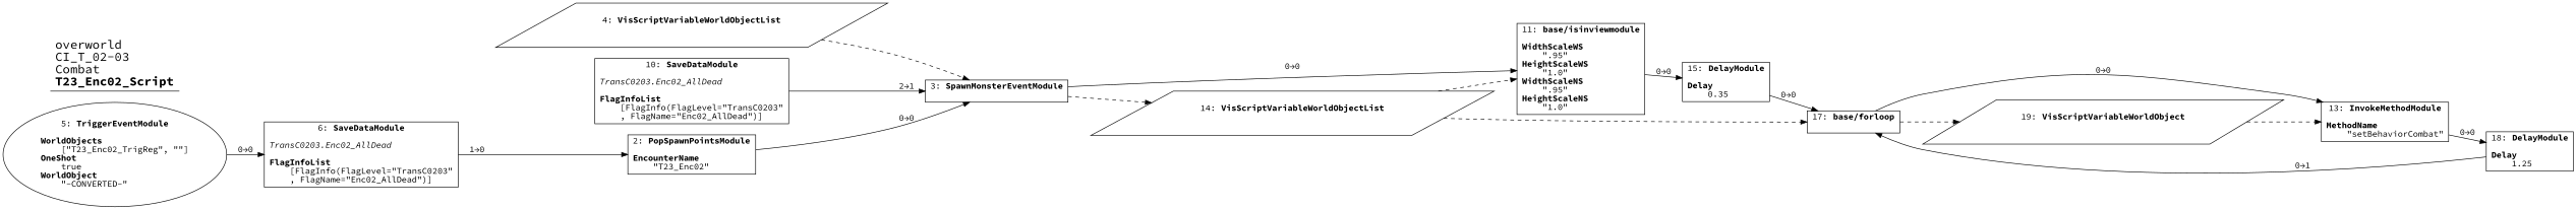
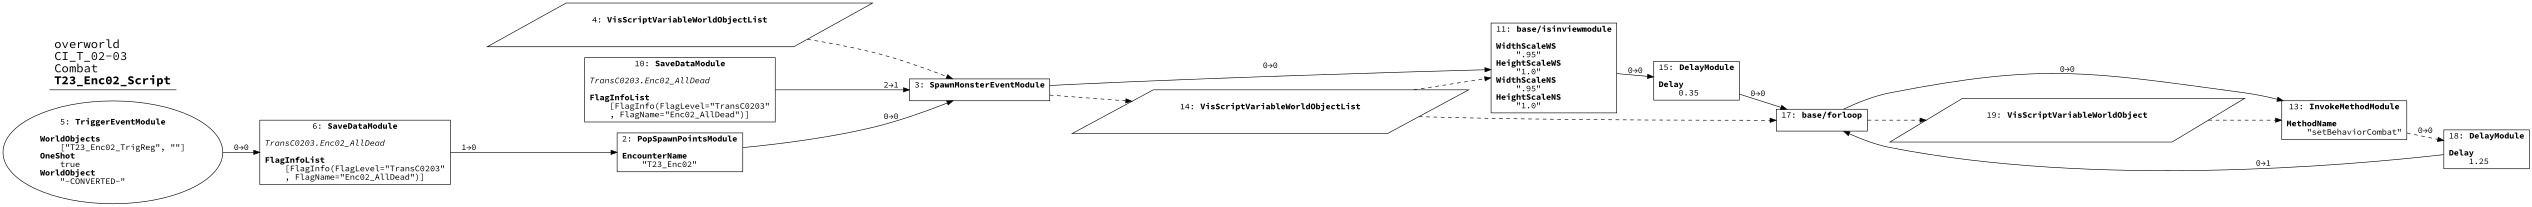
  digraph {
    fontname="Source Code Pro"
    rankdir=LR
    splines=spline
    node [fontname="Source Code Pro" shape=box]
    edge [fontname="Source Code Pro"]
    n1 [label=<2: <b>PopSpawnPointsModule</b><br/><br/><b>EncounterName</b><br align="left"/>    &quot;T23_Enc02&quot;<br align="left"/>>]
    n2 [label=<3: <b>SpawnMonsterEventModule</b><br/><br/>>]
    n3 [label=<11: <b>base/isinviewmodule</b><br/><br/><b>WidthScaleWS</b><br align="left"/>    &quot;.95&quot;<br align="left"/><b>HeightScaleWS</b><br align="left"/>    &quot;1.0&quot;<br align="left"/><b>WidthScaleNS</b><br align="left"/>    &quot;.95&quot;<br align="left"/><b>HeightScaleNS</b><br align="left"/>    &quot;1.0&quot;<br align="left"/>>]
    n4 [label=<14: <b>VisScriptVariableWorldObjectList</b><br/><br/>> shape=parallelogram]
    n5 [label=<4: <b>VisScriptVariableWorldObjectList</b><br/><br/>> shape=parallelogram]
    n6 [label=<10: <b>SaveDataModule</b><br/><br/><i>TransC0203.Enc02_AllDead<br align="left"/></i><br align="left"/><b>FlagInfoList</b><br align="left"/>    [FlagInfo(FlagLevel=&quot;TransC0203&quot;<br align="left"/>    , FlagName=&quot;Enc02_AllDead&quot;)]<br align="left"/>>]
    n7 [label=<15: <b>DelayModule</b><br/><br/><b>Delay</b><br align="left"/>    0.35<br align="left"/>>]
    n8 [label=<17: <b>base/forloop</b><br/><br/>>]
    n9 [label=<13: <b>InvokeMethodModule</b><br/><br/><b>MethodName</b><br align="left"/>    &quot;setBehaviorCombat&quot;<br align="left"/>>]
    n10 [label=<19: <b>VisScriptVariableWorldObject</b><br/><br/>> shape=parallelogram]
    n11 [label=<5: <b>TriggerEventModule</b><br/><br/><b>WorldObjects</b><br align="left"/>    [&quot;T23_Enc02_TrigReg&quot;, &quot;&quot;]<br align="left"/><b>OneShot</b><br align="left"/>    true<br align="left"/><b>WorldObject</b><br align="left"/>    &quot;-CONVERTED-&quot;<br align="left"/>> shape=oval]
    n12 [label=<6: <b>SaveDataModule</b><br/><br/><i>TransC0203.Enc02_AllDead<br align="left"/></i><br align="left"/><b>FlagInfoList</b><br align="left"/>    [FlagInfo(FlagLevel=&quot;TransC0203&quot;<br align="left"/>    , FlagName=&quot;Enc02_AllDead&quot;)]<br align="left"/>>]
    n13 [label=<18: <b>DelayModule</b><br/><br/><b>Delay</b><br align="left"/>    1.25<br align="left"/>>]
    n14 [label=<<font point-size="20">overworld<br align="left"/>CI_T_02-03<br align="left"/>Combat<br align="left"/><b>T23_Enc02_Script</b><br align="left"/></font>> shape=underline]
    n1 -> n2 [label="0→0"]
    n2 -> n3 [label="0→0"]
    n2 -> n4 [style=dashed]
    n3 -> n7 [label="0→0"]
    n4 -> n3 [style=dashed]
    n4 -> n8 [style=dashed]
    n5 -> n2 [style=dashed]
    n6 -> n2 [label="2→1"]
    n7 -> n8 [label="0→0"]
    n8 -> n9 [label="0→0"]
    n8 -> n10 [style=dashed]
-   n9 -> n13 [label="0→0"]
+   n9 -> n13 [label="0→0" style=dashed]
    n10 -> n9 [style=dashed]
    n11 -> n12 [label="0→0"]
    n12 -> n1 [label="1→0"]
    n13 -> n8 [label="0→1"]
  }
